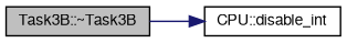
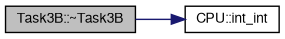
  digraph {
    rankdir=LR
    node [color=black fontname=FreeSans fontsize=10 shape=record]
    n1 [fillcolor=grey75 fontcolor=black height=0.2 label="Task3B::~Task3B" style=filled width=0.4]
-   n2 [height=0.2 label="CPU::disable_int" width=0.4]
+   n2 [height=0.2 label="CPU::int_int" width=0.4]
    n1 -> n2 [color=midnightblue fontname=FreeSans fontsize=10 labelfontname=FreeSans labelfontsize=10 style=solid]
  }
